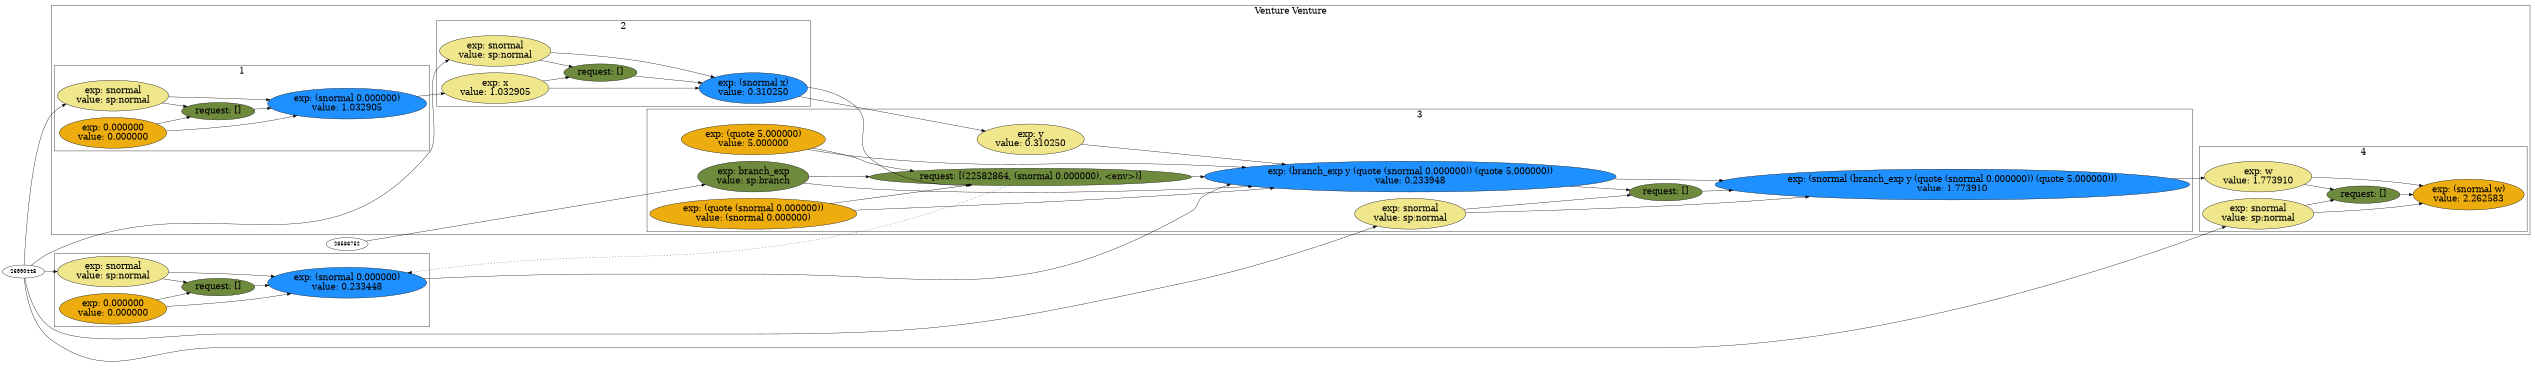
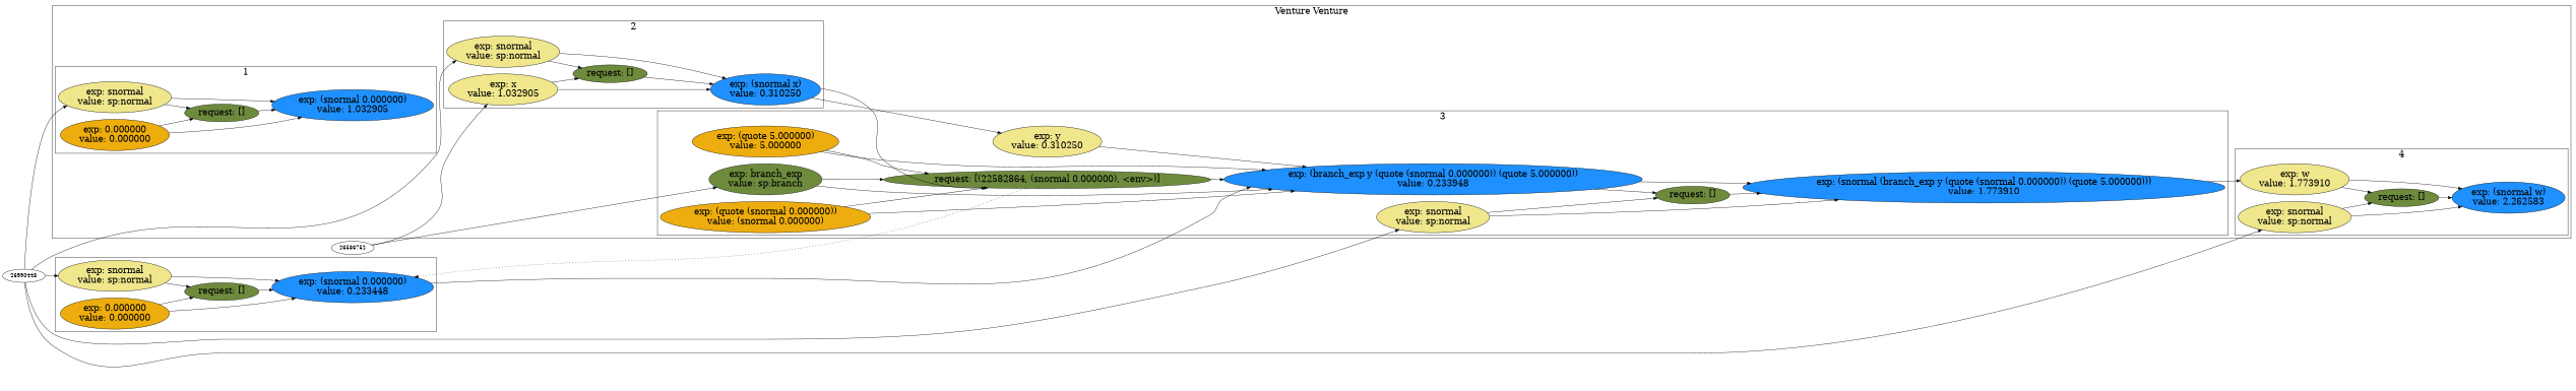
  digraph {
    fontsize=24
    rankdir=LR
    node [fillcolor=khaki fontsize=24 shape=ellipse style=filled]
    edge [arrowhead=normal color=black constraint=true style=solid]
    n1 [fillcolor=dodgerblue label="exp: (snormal 0.000000)\nvalue: 1.032905"]
    n2 [fillcolor=darkolivegreen4 label="request: []"]
    n3 [label="exp: snormal\nvalue: sp:normal"]
    n4 [fillcolor=darkgoldenrod2 label="exp: 0.000000\nvalue: 0.000000"]
    n5 [fillcolor=dodgerblue label="exp: (snormal x)\nvalue: 0.310250"]
    n6 [fillcolor=darkolivegreen4 label="request: []"]
    n7 [label="exp: snormal\nvalue: sp:normal"]
    n8 [label="exp: x\nvalue: 1.032905"]
    n9 [fillcolor=dodgerblue label="exp: (snormal (branch_exp y (quote (snormal 0.000000)) (quote 5.000000)))\nvalue: 1.773910"]
    n10 [fillcolor=darkolivegreen4 label="request: []"]
    n11 [label="exp: snormal\nvalue: sp:normal"]
    n12 [fillcolor=dodgerblue label="exp: (branch_exp y (quote (snormal 0.000000)) (quote 5.000000))\nvalue: 0.233948"]
    n13 [fillcolor=darkolivegreen4 label="request: [(22582864, (snormal 0.000000), <env>)]"]
    n14 [fillcolor=darkolivegreen4 label="exp: branch_exp\nvalue: sp:branch"]
    n15 [label="exp: y\nvalue: 0.310250"]
    n16 [fillcolor=darkgoldenrod2 label="exp: (quote (snormal 0.000000))\nvalue: (snormal 0.000000)"]
    n17 [fillcolor=darkgoldenrod2 label="exp: (quote 5.000000)\nvalue: 5.000000"]
-   n18 [fillcolor=darkgoldenrod2 label="exp: (snormal w)\nvalue: 2.262583"]
+   n18 [fillcolor=dodgerblue label="exp: (snormal w)\nvalue: 2.262583"]
    n19 [fillcolor=darkolivegreen4 label="request: []"]
    n20 [label="exp: snormal\nvalue: sp:normal"]
    n21 [label="exp: w\nvalue: 1.773910"]
    n22 [fillcolor=dodgerblue label="exp: (snormal 0.000000)\nvalue: 0.233448"]
    n23 [fillcolor=darkolivegreen4 label="request: []"]
    n24 [label="exp: snormal\nvalue: sp:normal"]
    n25 [fillcolor=darkgoldenrod2 label="exp: 0.000000\nvalue: 0.000000"]
    26990448 [fillcolor="" fontsize="" shape="" style=""]
    26586752 [fillcolor="" fontsize="" shape="" style=""]
    subgraph cluster_1 {
      label="Venture Venture"
      subgraph cluster_2 {
        label=1
        n1
        n2
        n3
        n4
      }
      subgraph cluster_3 {
        label=2
        n5
        n6
        n7
        n8
      }
      subgraph cluster_4 {
        label=3
        n9
        n10
        n11
        n12
        n13
        n14
        n15
        n16
        n17
      }
      subgraph cluster_5 {
        label=4
        n18
        n19
        n20
        n21
      }
    }
    subgraph cluster_6 {
      n22
      n23
      n24
      n25
    }
-   n1 -> n8
+   26586752 -> n8
    n2 -> n1
    n3 -> n1
    n3 -> n2
    n4 -> n1
    n4 -> n2
    n5 -> n13
    n5 -> n15
    n6 -> n5
    n7 -> n5
    n7 -> n6
    n8 -> n5
    n8 -> n6
    n9 -> n21
    n10 -> n9
    n11 -> n9
    n11 -> n10
    n12 -> n9
    n12 -> n10
    n13 -> n12
    n13 -> n22 [constraint=false style=dotted]
    n14 -> n12
    n14 -> n13
    n15 -> n12
    n16 -> n12
    n16 -> n13
    n17 -> n12
    n17 -> n13
    n19 -> n18
    n20 -> n18
    n20 -> n19
    n21 -> n18
    n21 -> n19
    n22 -> n12
    n23 -> n22
    n24 -> n22
    n24 -> n23
    n25 -> n22
    n25 -> n23
    26990448 -> n3
    26990448 -> n7
    26990448 -> n11
    26990448 -> n20
    26990448 -> n24
    26586752 -> n14
  }
